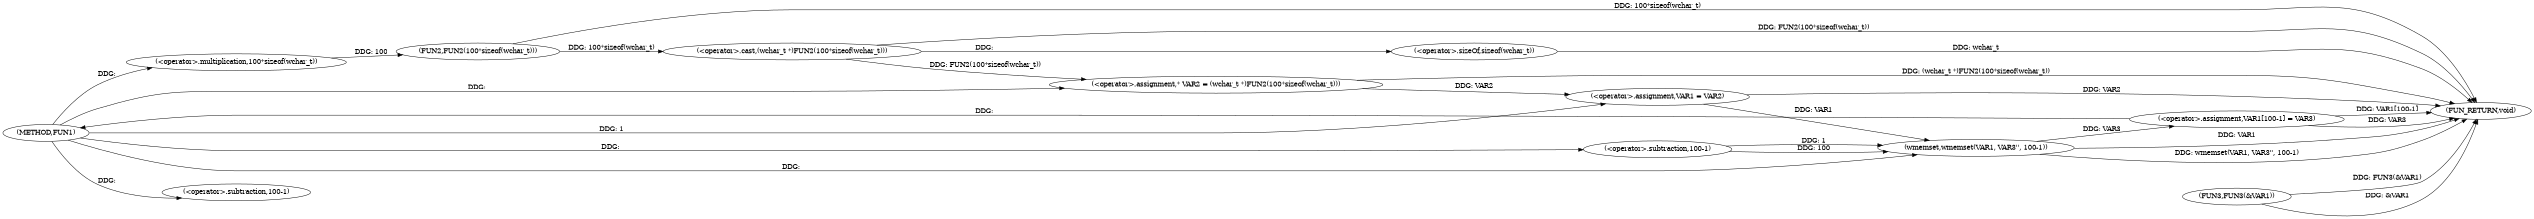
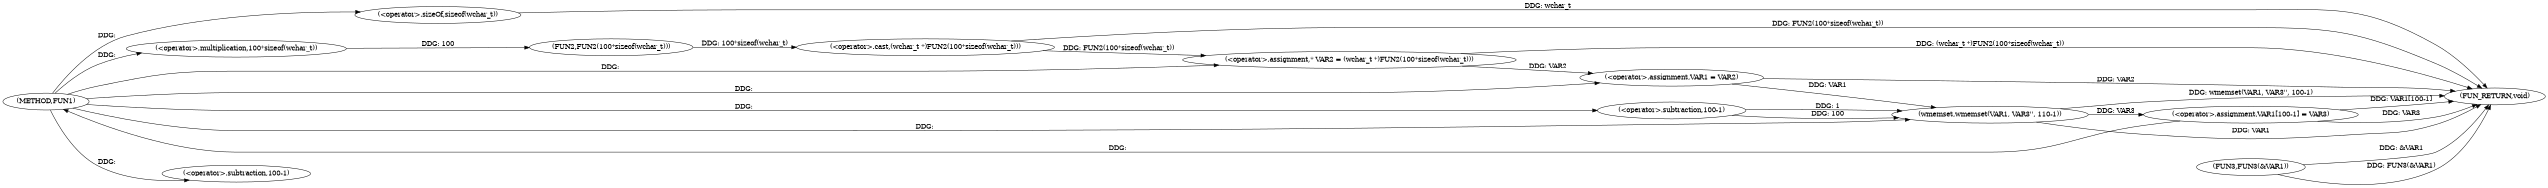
  digraph {
    rankdir=LR
    n1 [label="(METHOD,FUN1)"]
    n2 [label="(<operator>.assignment,* VAR2 = (wchar_t *)FUN2(100*sizeof(wchar_t)))"]
    n3 [label="(<operator>.multiplication,100*sizeof(wchar_t))"]
    n4 [label="(<operator>.sizeOf,sizeof(wchar_t))"]
    n5 [label="(<operator>.assignment,VAR1 = VAR2)"]
-   n6 [label="(wmemset,wmemset(VAR1, VAR3'', 100-1))"]
+   n6 [label="(wmemset,wmemset(VAR1, VAR3'', 110-1))"]
    n7 [label="(<operator>.subtraction,100-1)"]
    n8 [label="(<operator>.subtraction,100-1)"]
    n9 [label="(FUN_RETURN,void)"]
    n10 [label="(FUN2,FUN2(100*sizeof(wchar_t)))"]
    n11 [label="(<operator>.assignment,VAR1[100-1] = VAR3)"]
    n12 [label="(<operator>.cast,(wchar_t *)FUN2(100*sizeof(wchar_t)))"]
    n13 [label="(FUN3,FUN3(&VAR1))"]
    n1 -> n2 [label="DDG: "]
    n1 -> n3 [label="DDG: "]
-   n12 -> n4 [label="DDG: "]
-   n1 -> n5 [label="DDG: 1"]
+   n1 -> n4 [label="DDG: "]
+   n1 -> n5 [label="DDG: "]
    n1 -> n6 [label="DDG: "]
    n1 -> n7 [label="DDG: "]
    n1 -> n8 [label="DDG: "]
    n2 -> n5 [label="DDG: VAR2"]
    n2 -> n9 [label="DDG: (wchar_t *)FUN2(100*sizeof(wchar_t))"]
    n3 -> n10 [label="DDG: 100"]
    n4 -> n9 [label="DDG: wchar_t"]
    n5 -> n6 [label="DDG: VAR1"]
    n5 -> n9 [label="DDG: VAR2"]
    n6 -> n9 [label="DDG: VAR1"]
    n6 -> n9 [label="DDG: wmemset(VAR1, VAR3'', 100-1)"]
    n6 -> n11 [label="DDG: VAR3"]
    n7 -> n6 [label="DDG: 100"]
    n7 -> n6 [label="DDG: 1"]
-   n10 -> n9 [label="DDG: 100*sizeof(wchar_t)"]
    n10 -> n12 [label="DDG: 100*sizeof(wchar_t)"]
    n11 -> n1 [label="DDG: "]
    n11 -> n9 [label="DDG: VAR1[100-1]"]
    n11 -> n9 [label="DDG: VAR3"]
    n12 -> n2 [label="DDG: FUN2(100*sizeof(wchar_t))"]
    n12 -> n9 [label="DDG: FUN2(100*sizeof(wchar_t))"]
    n13 -> n9 [label="DDG: &VAR1"]
    n13 -> n9 [label="DDG: FUN3(&VAR1)"]
  }
